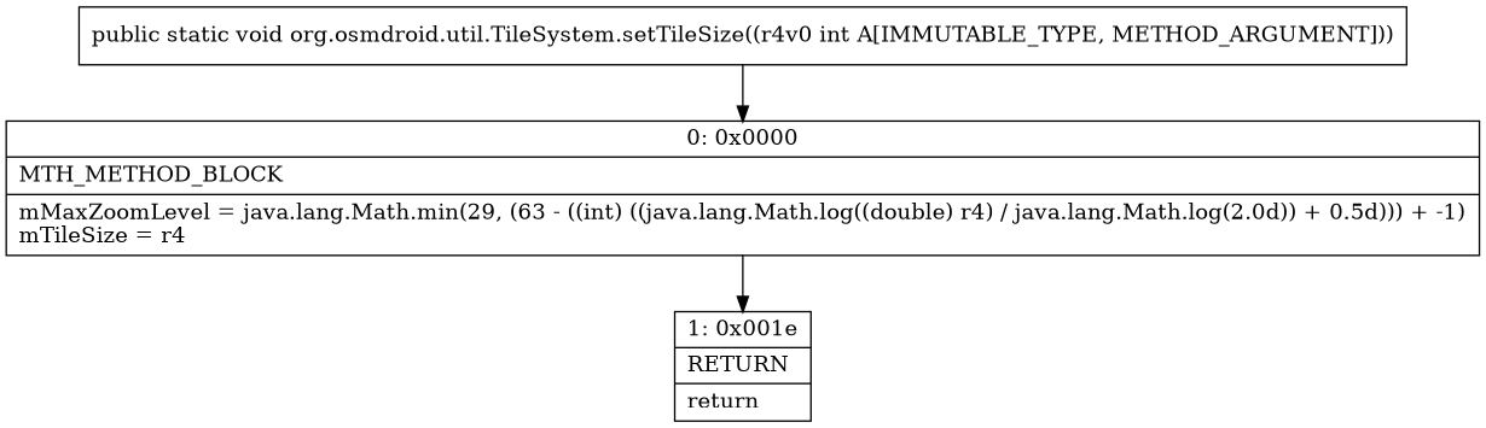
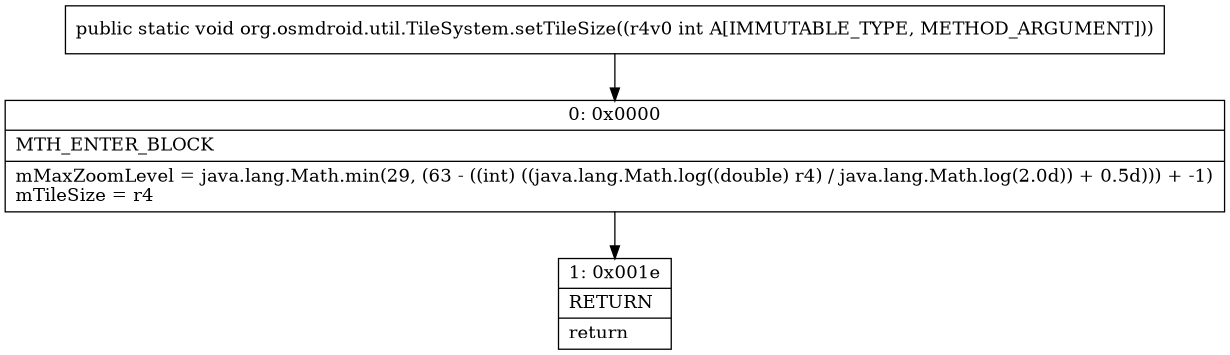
  digraph {
    node [shape=record]
-   n1 [label="{0\:\ 0x0000|MTH_METHOD_BLOCK\l|mMaxZoomLevel = java.lang.Math.min(29, (63 \- ((int) ((java.lang.Math.log((double) r4) \/ java.lang.Math.log(2.0d)) + 0.5d))) + \-1)\lmTileSize = r4\l}"]
+   n1 [label="{0\:\ 0x0000|MTH_ENTER_BLOCK\l|mMaxZoomLevel = java.lang.Math.min(29, (63 \- ((int) ((java.lang.Math.log((double) r4) \/ java.lang.Math.log(2.0d)) + 0.5d))) + \-1)\lmTileSize = r4\l}"]
    n2 [label="{1\:\ 0x001e|RETURN\l|return\l}"]
    n3 [label="{public static void org.osmdroid.util.TileSystem.setTileSize((r4v0 int A[IMMUTABLE_TYPE, METHOD_ARGUMENT])) }"]
    n1 -> n2
    n3 -> n1
  }
